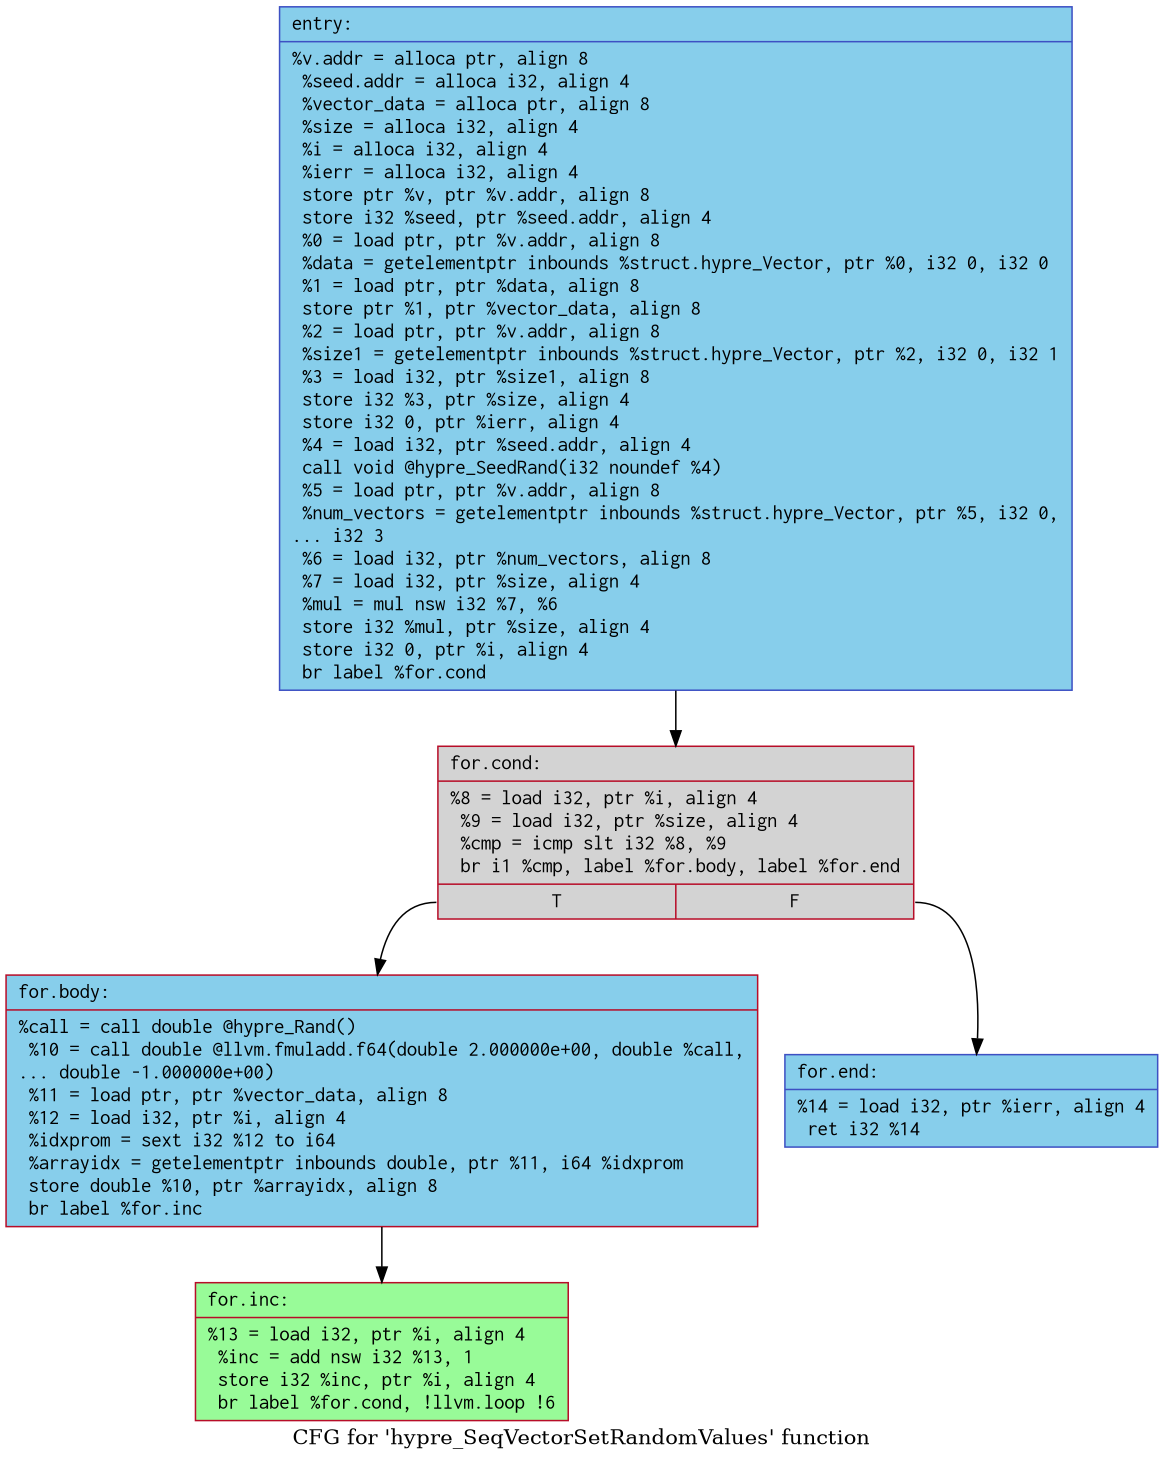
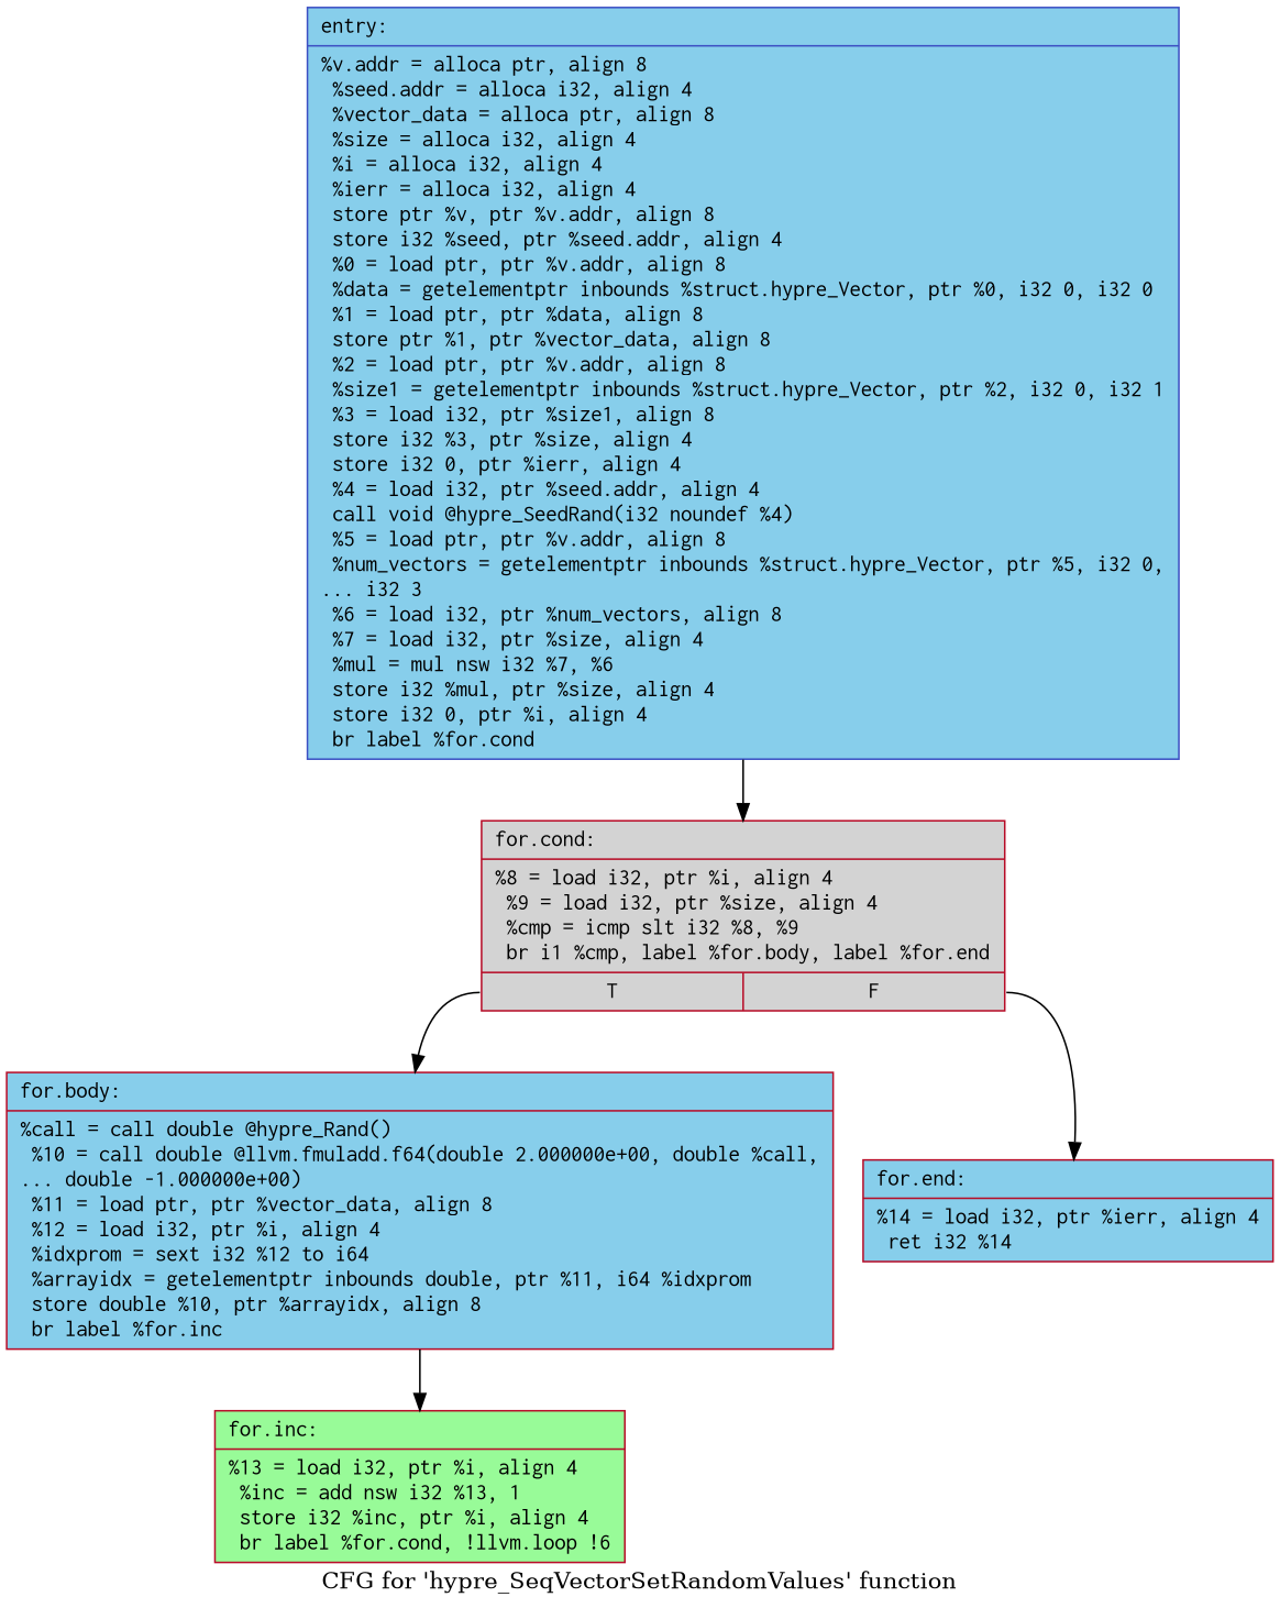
  digraph {
    label="CFG for 'hypre_SeqVectorSetRandomValues' function"
    node [color="#b70d28ff" fillcolor=skyblue fontname=Courier shape=record style=filled]
    edge [arrowhead=normal]
    n1 [color="#3d50c3ff" label="{entry:\l|  %v.addr = alloca ptr, align 8\l  %seed.addr = alloca i32, align 4\l  %vector_data = alloca ptr, align 8\l  %size = alloca i32, align 4\l  %i = alloca i32, align 4\l  %ierr = alloca i32, align 4\l  store ptr %v, ptr %v.addr, align 8\l  store i32 %seed, ptr %seed.addr, align 4\l  %0 = load ptr, ptr %v.addr, align 8\l  %data = getelementptr inbounds %struct.hypre_Vector, ptr %0, i32 0, i32 0\l  %1 = load ptr, ptr %data, align 8\l  store ptr %1, ptr %vector_data, align 8\l  %2 = load ptr, ptr %v.addr, align 8\l  %size1 = getelementptr inbounds %struct.hypre_Vector, ptr %2, i32 0, i32 1\l  %3 = load i32, ptr %size1, align 8\l  store i32 %3, ptr %size, align 4\l  store i32 0, ptr %ierr, align 4\l  %4 = load i32, ptr %seed.addr, align 4\l  call void @hypre_SeedRand(i32 noundef %4)\l  %5 = load ptr, ptr %v.addr, align 8\l  %num_vectors = getelementptr inbounds %struct.hypre_Vector, ptr %5, i32 0,\l... i32 3\l  %6 = load i32, ptr %num_vectors, align 8\l  %7 = load i32, ptr %size, align 4\l  %mul = mul nsw i32 %7, %6\l  store i32 %mul, ptr %size, align 4\l  store i32 0, ptr %i, align 4\l  br label %for.cond\l}"]
    n2 [fillcolor=lightgrey label="{for.cond:\l|  %8 = load i32, ptr %i, align 4\l  %9 = load i32, ptr %size, align 4\l  %cmp = icmp slt i32 %8, %9\l  br i1 %cmp, label %for.body, label %for.end\l|{<s0>T|<s1>F}}"]
    n3 [label="{for.body:\l|  %call = call double @hypre_Rand()\l  %10 = call double @llvm.fmuladd.f64(double 2.000000e+00, double %call,\l... double -1.000000e+00)\l  %11 = load ptr, ptr %vector_data, align 8\l  %12 = load i32, ptr %i, align 4\l  %idxprom = sext i32 %12 to i64\l  %arrayidx = getelementptr inbounds double, ptr %11, i64 %idxprom\l  store double %10, ptr %arrayidx, align 8\l  br label %for.inc\l}"]
-   n4 [color="#3d50c3ff" label="{for.end:\l|  %14 = load i32, ptr %ierr, align 4\l  ret i32 %14\l}"]
+   n4 [label="{for.end:\l|  %14 = load i32, ptr %ierr, align 4\l  ret i32 %14\l}"]
    n5 [fillcolor=palegreen label="{for.inc:\l|  %13 = load i32, ptr %i, align 4\l  %inc = add nsw i32 %13, 1\l  store i32 %inc, ptr %i, align 4\l  br label %for.cond, !llvm.loop !6\l}"]
    n1 -> n2
    n2 -> n3 [tailport=s0]
    n2 -> n4 [tailport=s1]
    n3 -> n5
  }
